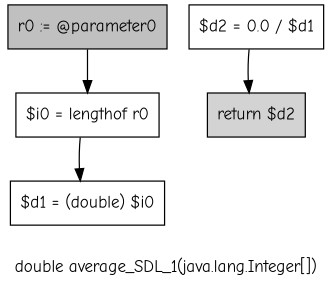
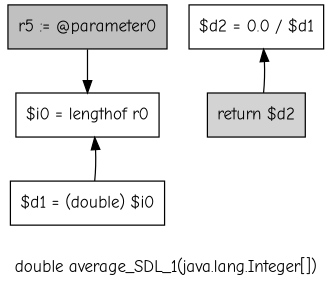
  digraph {
    fontname="Comic Neue"
    label="double average_SDL_1(java.lang.Integer[])"
    node [fontname="Comic Neue" shape=box]
    edge [fontname="Comic Neue"]
-   n1 [fillcolor=gray label="r0 := @parameter0" style=filled]
+   n1 [fillcolor=gray label="r5 := @parameter0" style=filled]
    n2 [label="$i0 = lengthof r0"]
    n3 [label="$d1 = (double) $i0"]
    n4 [label="$d2 = 0.0 / $d1"]
    n5 [fillcolor=lightgray label="return $d2" style=filled]
    n1 -> n2
-   n2 -> n3
-   n4 -> n5
+   n3 -> n2
+   n5 -> n4
  }
